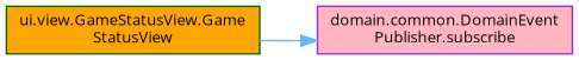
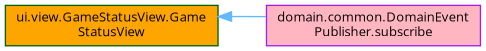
  digraph {
    rankdir=LR
    fontname="Open Sans"
    node [fontname="Open Sans" fontsize=10 shape=box style=filled]
    n1 [color=darkgreen fillcolor=orange fontcolor=black height=0.2 label="ui.view.GameStatusView.Game\lStatusView" width=0.4]
    n2 [color=purple fillcolor=lightpink height=0.2 label="domain.common.DomainEvent\lPublisher.subscribe" width=0.4]
-   n1 -> n2 [color=steelblue1 fontname="Open Sans" fontsize=10 labelfontname=Helvetica labelfontsize=10 style=solid]
+   n2 -> n1 [color=steelblue1 fontname="Open Sans" fontsize=10 labelfontname=Helvetica labelfontsize=10 style=solid]
  }
